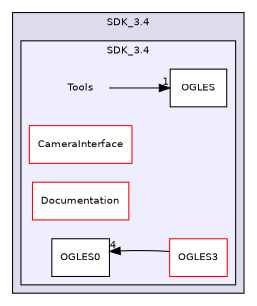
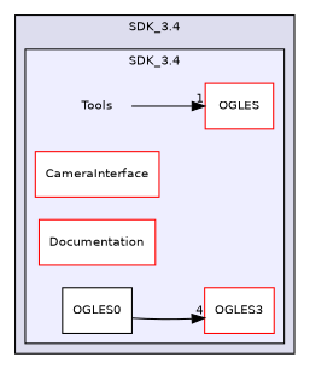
  digraph {
    compound=true
    rankdir=LR
    node [fontname=Helvetica fontsize=10 shape=box color=red fillcolor=white style=filled]
    edge [labeldistance=1.5 labelfontname=Helvetica labelfontsize=10]
    n1 [label=Tools shape=plaintext color="" fillcolor="" style=""]
    n2 [label=CameraInterface]
    n3 [label=Documentation]
-   n4 [color=black label=OGLES]
+   n4 [label=OGLES]
    n5 [color=black label=OGLES0]
    n6 [label=OGLES3]
    subgraph cluster_1 {
      bgcolor="#ddddee"
      fontname=Helvetica
      fontsize=10
      label="SDK_3.4"
      pencolor=black
      subgraph cluster_2 {
        bgcolor="#eeeeff"
        fontname=Helvetica
        fontsize=10
        label="SDK_3.4"
        pencolor=black
        n1
        n2
        n3
        n4
        n5
        n6
      }
    }
    n1 -> n4 [headlabel=1]
-   n6 -> n5 [headlabel=4]
+   n5 -> n6 [headlabel=4]
  }
